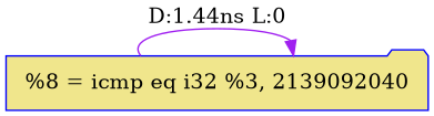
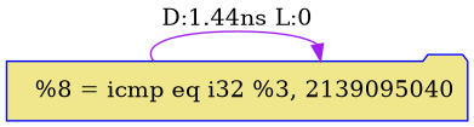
  digraph {
    rankdir=LR
-   n1 [label="%8 = icmp eq i32 %3, 2139092040" style=filled fillcolor=khaki color=blue shape=folder]
+   n1 [label="  %8 = icmp eq i32 %3, 2139095040" style=filled fillcolor=khaki color=blue shape=folder]
    n1 -> n1 [color=purple label="D:1.44ns L:0"]
  }
